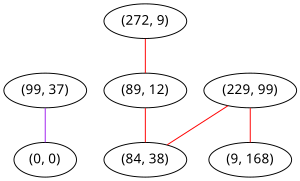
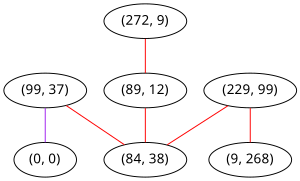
  graph {
    fontname="Noto Sans"
    node [fontname="Noto Sans"]
    edge [color=red fontname="Noto Sans" weight=1]
    n1 [label="(99, 37)"]
    "(0, 0)"
    "(84, 38)"
    n4 [label="(229, 99)"]
-   "(9, 168)"
+   "(9, 168)" [label="(9, 268)"]
    n6 [label="(89, 12)"]
    "(272, 9)"
    n1 -- "(0, 0)" [color=purple weight=4]
+   n1 -- "(84, 38)"
    n4 -- "(84, 38)"
    n4 -- "(9, 168)"
    n6 -- "(84, 38)"
    "(272, 9)" -- n6
  }
